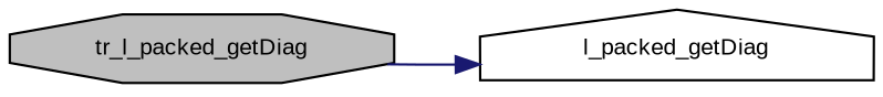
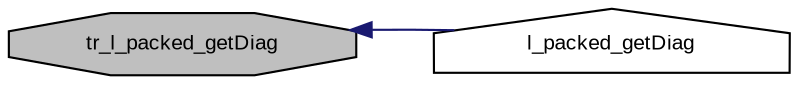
  digraph {
    rankdir=LR
    fontname="Liberation Sans"
    node [color=black fontname="Liberation Sans" fontsize=10 style=filled]
    n1 [fillcolor=grey75 fontcolor=black height=0.2 label=tr_l_packed_getDiag shape=octagon width=0.4]
    n2 [fillcolor=white height=0.2 label=l_packed_getDiag shape=house width=0.4]
-   n1 -> n2 [color=midnightblue fontname="Liberation Sans" fontsize=10 labelfontname="FreeSans.ttf" labelfontsize=10 style=solid]
+   n2 -> n1 [color=midnightblue fontname="Liberation Sans" fontsize=10 labelfontname="FreeSans.ttf" labelfontsize=10 style=solid]
  }
